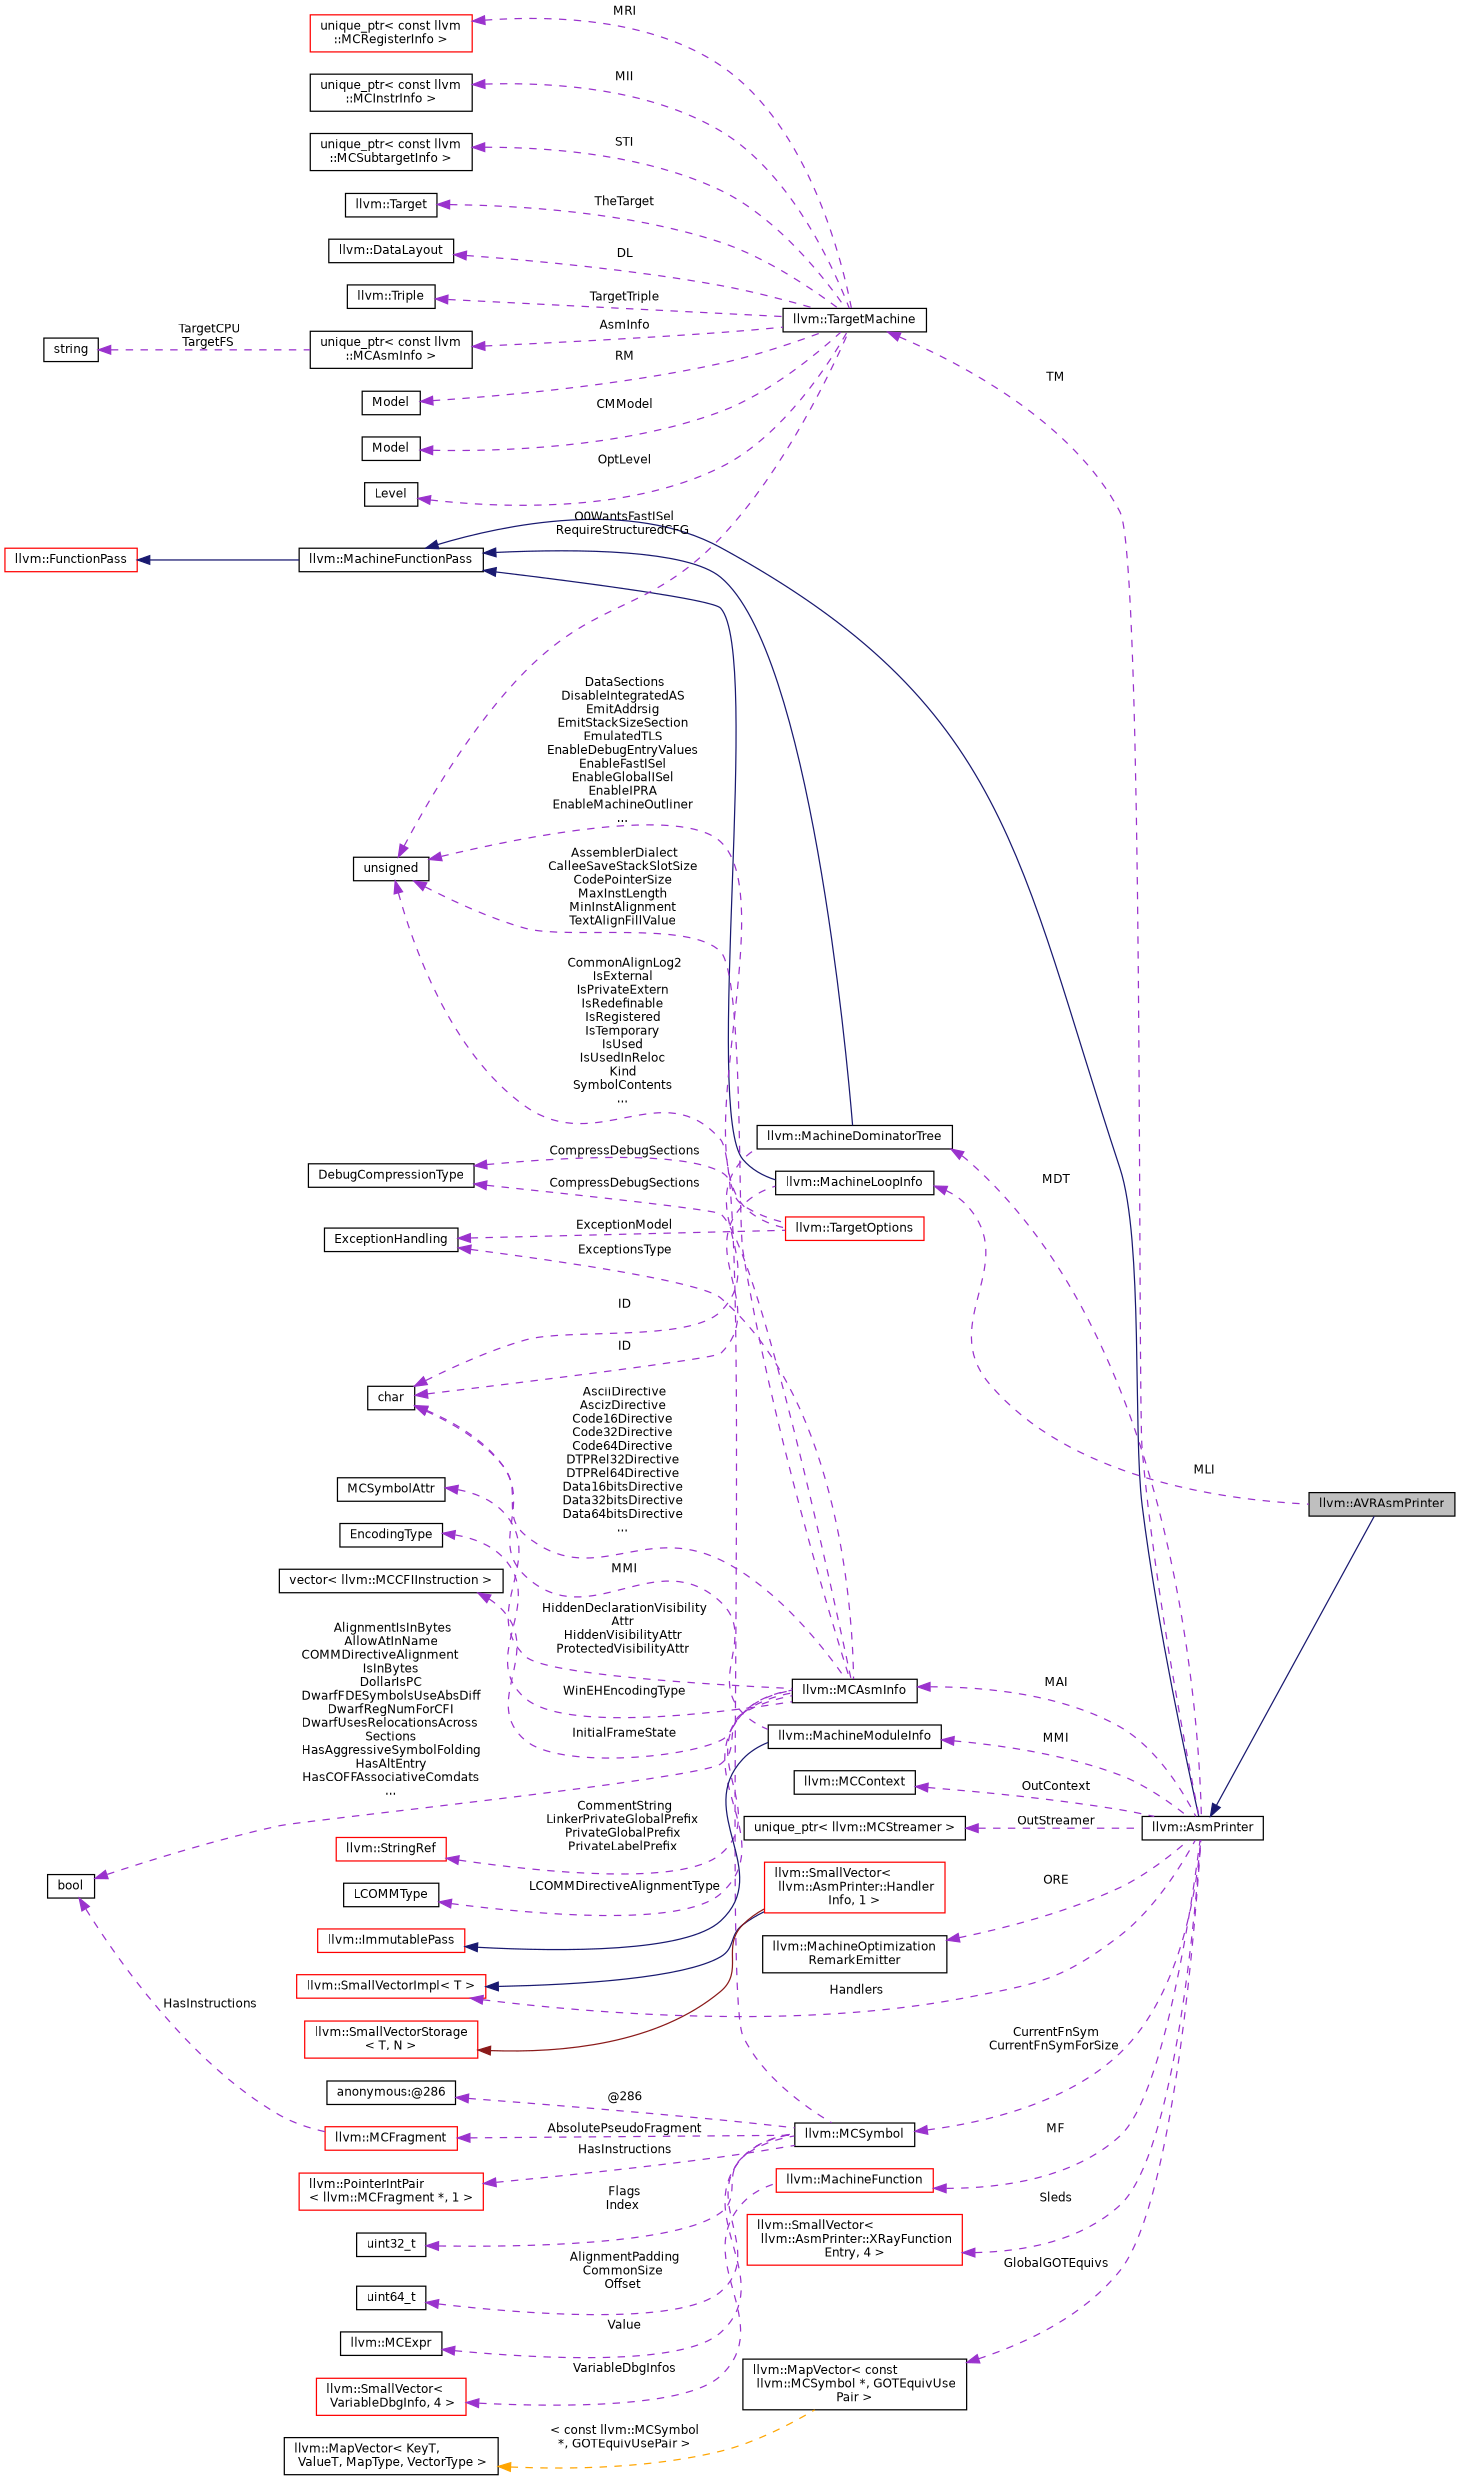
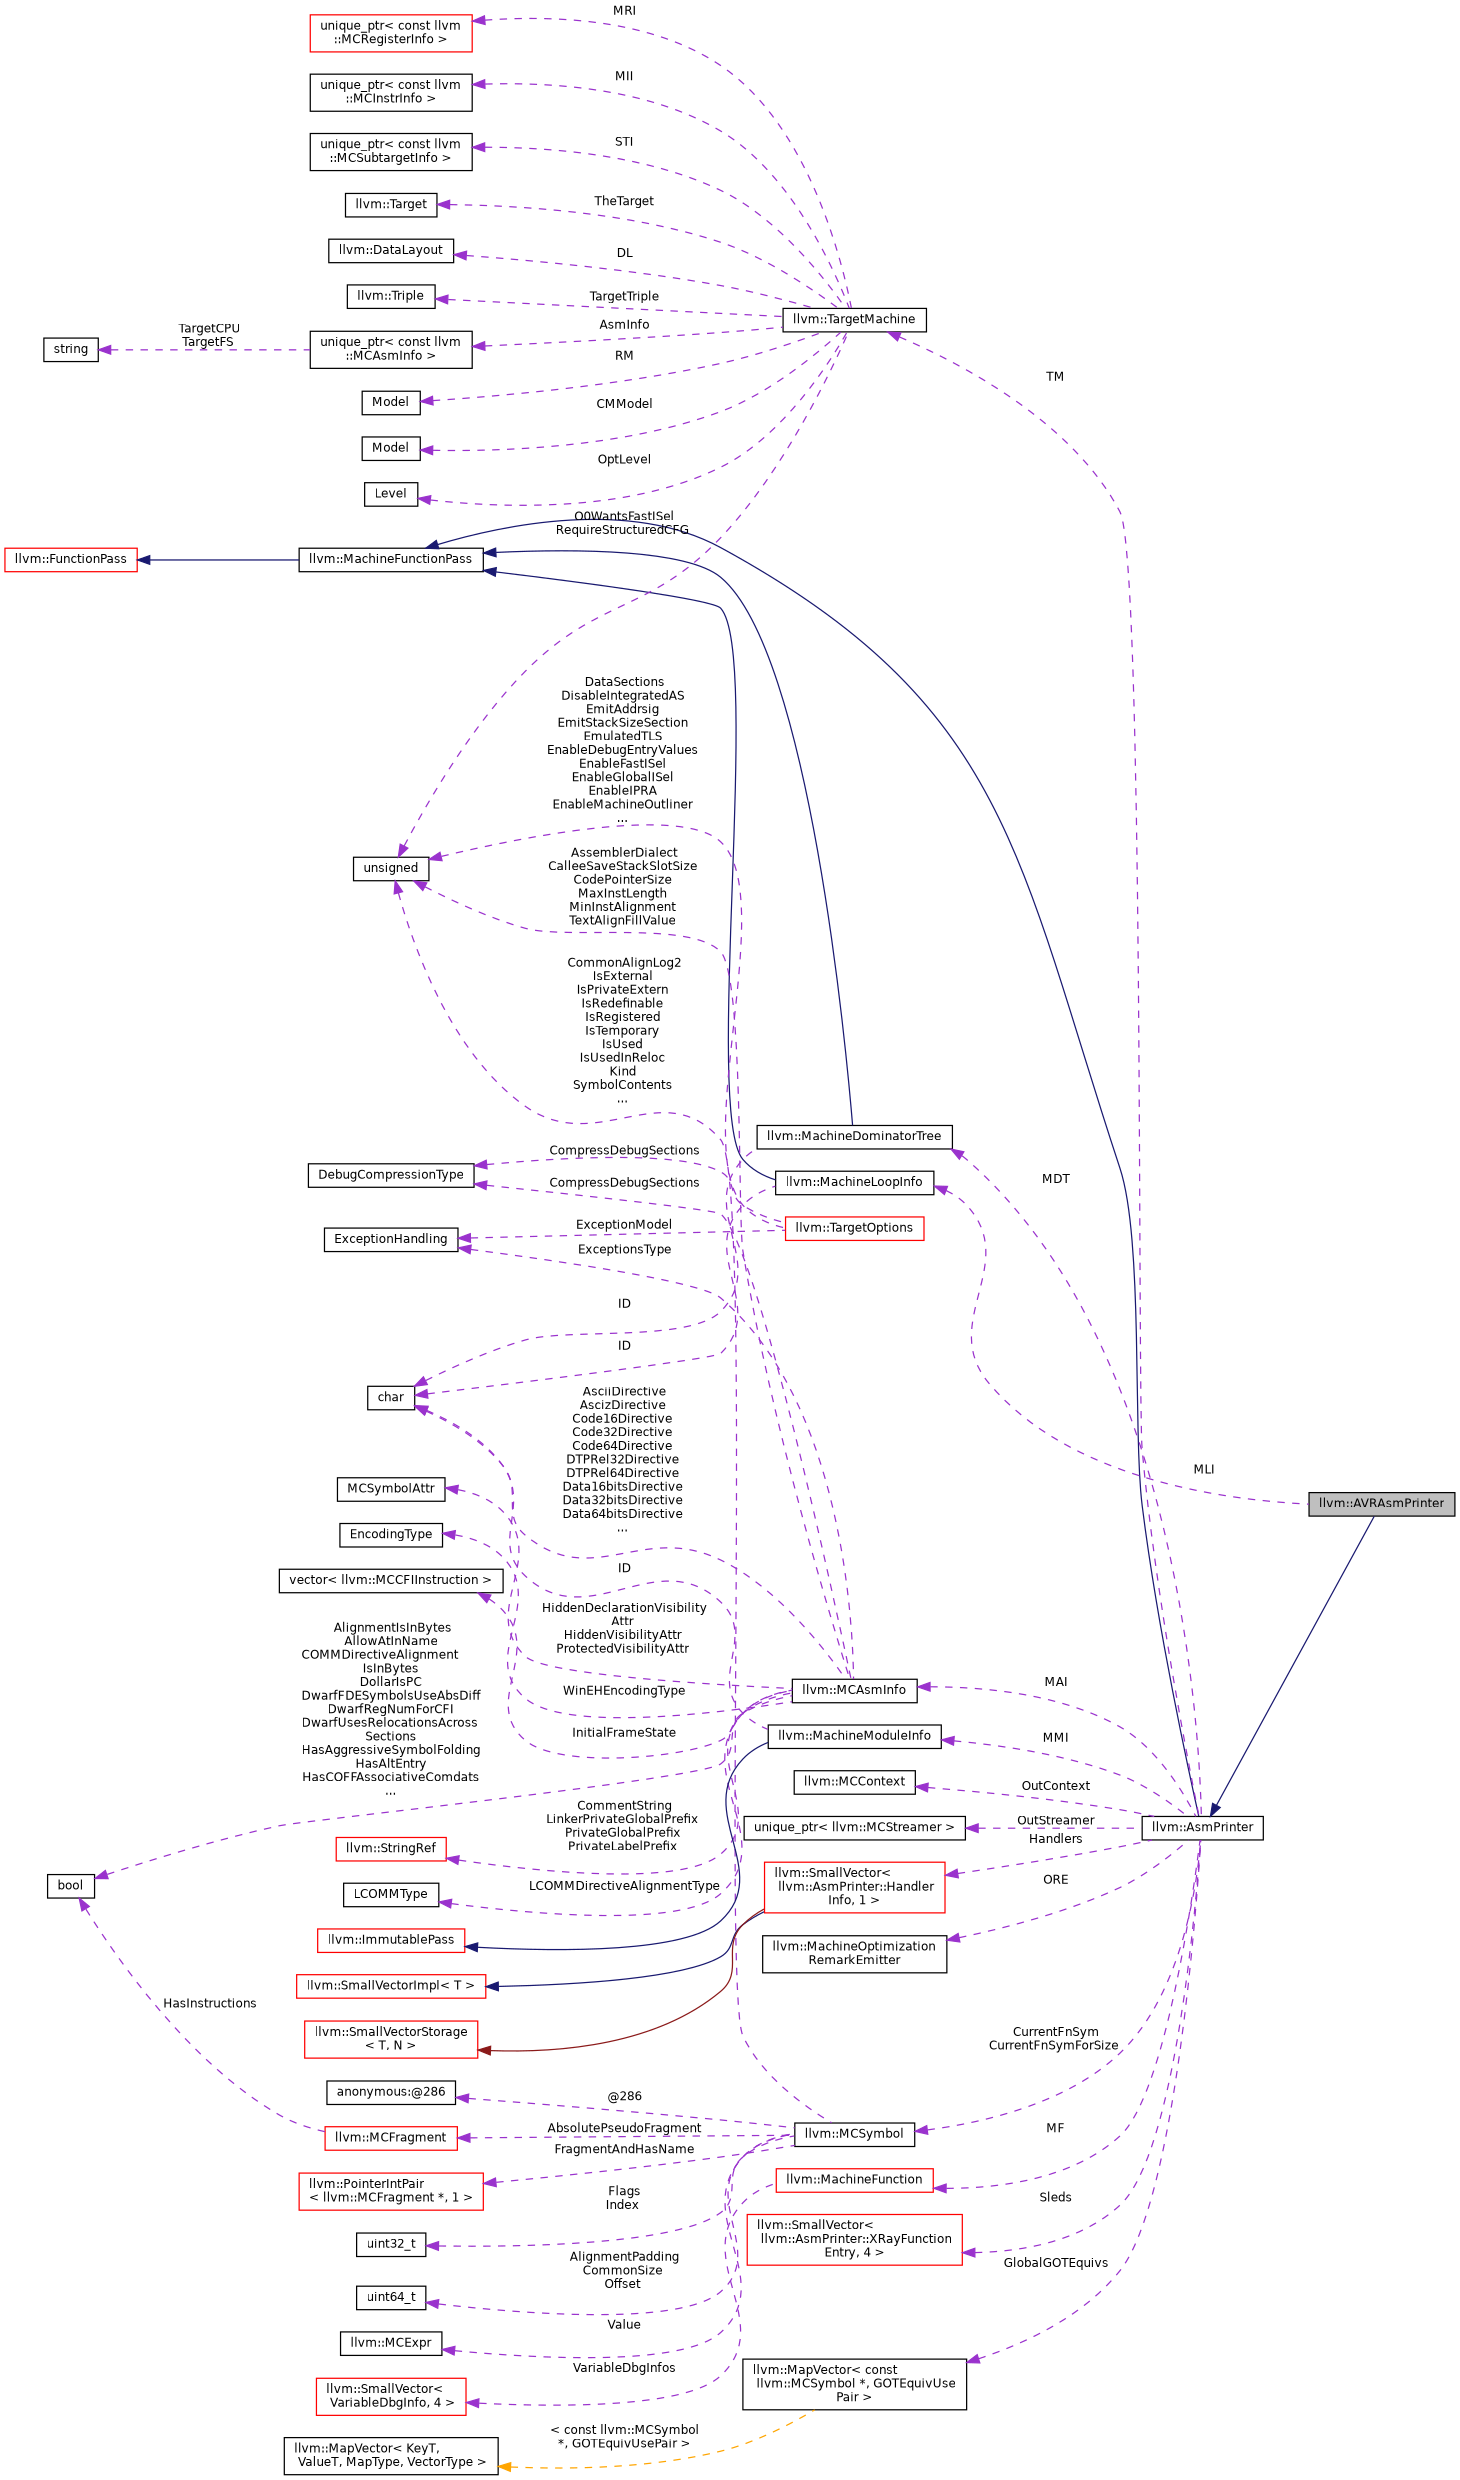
  digraph {
    rankdir=LR
    node [color=black fontname=Helvetica fontsize=10 shape=box]
    edge [color=darkorchid3 dir=back fontname=Helvetica fontsize=10 labelfontname=Helvetica labelfontsize=10 style=dashed]
    n1 [fillcolor=grey75 fontcolor=black height=0.2 label="llvm::AVRAsmPrinter" style=filled width=0.4]
    n2 [height=0.2 label="llvm::AsmPrinter" width=0.4]
    n3 [height=0.2 label="llvm::MachineFunctionPass" width=0.4]
    n4 [height=0.2 label="llvm::MachineDominatorTree" width=0.4]
    n5 [height=0.2 label="llvm::MachineLoopInfo" width=0.4]
    n6 [color=red height=0.2 label="llvm::FunctionPass" width=0.4]
    n7 [height=0.2 label="llvm::TargetMachine" width=0.4]
    n8 [height=0.2 label="llvm::Target" width=0.4]
    n9 [height=0.2 label="llvm::DataLayout" width=0.4]
    n10 [height=0.2 label="llvm::Triple" width=0.4]
    n11 [height=0.2 label=string width=0.4]
    n12 [height=0.2 label="unique_ptr\< const llvm\l::MCAsmInfo \>" width=0.4]
    n13 [height=0.2 label=Model width=0.4]
    n14 [height=0.2 label=Model width=0.4]
    n15 [height=0.2 label=Level width=0.4]
    n16 [color=red height=0.2 label="unique_ptr\< const llvm\l::MCRegisterInfo \>" width=0.4]
    n17 [height=0.2 label="unique_ptr\< const llvm\l::MCInstrInfo \>" width=0.4]
    n18 [height=0.2 label="unique_ptr\< const llvm\l::MCSubtargetInfo \>" width=0.4]
    n19 [height=0.2 label=unsigned width=0.4]
    n20 [color=red height=0.2 label="llvm::TargetOptions" width=0.4]
    n21 [height=0.2 label="llvm::MCAsmInfo" width=0.4]
    n22 [height=0.2 label="llvm::MCSymbol" width=0.4]
    n23 [height=0.2 label=DebugCompressionType width=0.4]
    n24 [height=0.2 label=ExceptionHandling width=0.4]
    n25 [height=0.2 label=bool width=0.4]
    n26 [color=red height=0.2 label="llvm::MCFragment" width=0.4]
    n27 [height=0.2 label=char width=0.4]
    n28 [height=0.2 label="llvm::MachineModuleInfo" width=0.4]
    n29 [color=red height=0.2 label="llvm::StringRef" width=0.4]
    n30 [height=0.2 label=LCOMMType width=0.4]
    n31 [height=0.2 label=MCSymbolAttr width=0.4]
    n32 [height=0.2 label=EncodingType width=0.4]
    n33 [height=0.2 label="vector\< llvm::MCCFIInstruction \>" width=0.4]
    n34 [height=0.2 label="llvm::MCContext" width=0.4]
    n35 [height=0.2 label="unique_ptr\< llvm::MCStreamer \>" width=0.4]
    n36 [color=red height=0.2 label="llvm::MachineFunction" width=0.4]
    n37 [color=red height=0.2 label="llvm::SmallVector\<\l VariableDbgInfo, 4 \>" width=0.4]
    n38 [color=red height=0.2 label="llvm::ImmutablePass" width=0.4]
    n39 [height=0.2 label="llvm::MachineOptimization\lRemarkEmitter" width=0.4]
    n40 [color=red height=0.2 label="llvm::PointerIntPair\l\< llvm::MCFragment *, 1 \>" width=0.4]
    n41 [height=0.2 label=uint32_t width=0.4]
    n42 [height=0.2 label=uint64_t width=0.4]
    n43 [height=0.2 label="llvm::MCExpr" width=0.4]
    n44 [height=0.2 label="anonymous:@286" width=0.4]
    n45 [height=0.2 label="llvm::MapVector\< const\l llvm::MCSymbol *, GOTEquivUse\lPair \>" width=0.4]
    n46 [height=0.2 label="llvm::MapVector\< KeyT,\l ValueT, MapType, VectorType \>" width=0.4]
    n47 [color=red height=0.2 label="llvm::SmallVector\<\l llvm::AsmPrinter::Handler\lInfo, 1 \>" width=0.4]
    n48 [color=red height=0.2 label="llvm::SmallVectorImpl\< T \>" width=0.4]
    n49 [color=red height=0.2 label="llvm::SmallVectorStorage\l\< T, N \>" width=0.4]
    n50 [color=red height=0.2 label="llvm::SmallVector\<\l llvm::AsmPrinter::XRayFunction\lEntry, 4 \>" width=0.4]
    n2 -> n1 [color=midnightblue style=solid]
    n3 -> n2 [color=midnightblue style=solid]
    n3 -> n4 [color=midnightblue style=solid]
    n3 -> n5 [color=midnightblue style=solid]
    n4 -> n2 [label=" MDT"]
    n5 -> n1 [label=" MLI"]
    n6 -> n3 [color=midnightblue style=solid]
    n7 -> n2 [label=" TM"]
    n8 -> n7 [label=" TheTarget"]
    n9 -> n7 [label=" DL"]
    n10 -> n7 [label=" TargetTriple"]
    n11 -> n12 [label=" TargetCPU\nTargetFS"]
    n12 -> n7 [label=" AsmInfo"]
    n13 -> n7 [label=" RM"]
    n14 -> n7 [label=" CMModel"]
    n15 -> n7 [label=" OptLevel"]
    n16 -> n7 [label=" MRI"]
    n17 -> n7 [label=" MII"]
    n18 -> n7 [label=" STI"]
    n19 -> n7 [label=" O0WantsFastISel\nRequireStructuredCFG"]
    n19 -> n20 [label=" DataSections\nDisableIntegratedAS\nEmitAddrsig\nEmitStackSizeSection\nEmulatedTLS\nEnableDebugEntryValues\nEnableFastISel\nEnableGlobalISel\nEnableIPRA\nEnableMachineOutliner\n..."]
    n19 -> n21 [label=" AssemblerDialect\nCalleeSaveStackSlotSize\nCodePointerSize\nMaxInstLength\nMinInstAlignment\nTextAlignFillValue"]
    n19 -> n22 [label=" CommonAlignLog2\nIsExternal\nIsPrivateExtern\nIsRedefinable\nIsRegistered\nIsTemporary\nIsUsed\nIsUsedInReloc\nKind\nSymbolContents\n..."]
    n21 -> n2 [label=" MAI"]
    n22 -> n2 [label=" CurrentFnSym\nCurrentFnSymForSize"]
    n23 -> n20 [label=" CompressDebugSections"]
    n23 -> n21 [label=" CompressDebugSections"]
    n24 -> n20 [label=" ExceptionModel"]
    n24 -> n21 [label=" ExceptionsType"]
    n25 -> n21 [label=" AlignmentIsInBytes\nAllowAtInName\nCOMMDirectiveAlignment\lIsInBytes\nDollarIsPC\nDwarfFDESymbolsUseAbsDiff\nDwarfRegNumForCFI\nDwarfUsesRelocationsAcross\lSections\nHasAggressiveSymbolFolding\nHasAltEntry\nHasCOFFAssociativeComdats\n..."]
    n25 -> n26 [label=" HasInstructions"]
    n26 -> n22 [label=" AbsolutePseudoFragment"]
    n27 -> n4 [label=" ID"]
    n27 -> n5 [label=" ID"]
    n27 -> n21 [label=" AsciiDirective\nAscizDirective\nCode16Directive\nCode32Directive\nCode64Directive\nDTPRel32Directive\nDTPRel64Directive\nData16bitsDirective\nData32bitsDirective\nData64bitsDirective\n..."]
-   n27 -> n28 [label=" MMI"]
+   n27 -> n28 [label=" ID"]
    n28 -> n2 [label=" MMI"]
    n29 -> n21 [label=" CommentString\nLinkerPrivateGlobalPrefix\nPrivateGlobalPrefix\nPrivateLabelPrefix"]
    n30 -> n21 [label=" LCOMMDirectiveAlignmentType"]
    n31 -> n21 [label=" HiddenDeclarationVisibility\lAttr\nHiddenVisibilityAttr\nProtectedVisibilityAttr"]
    n32 -> n21 [label=" WinEHEncodingType"]
    n33 -> n21 [label=" InitialFrameState"]
    n34 -> n2 [label=" OutContext"]
    n35 -> n2 [label=" OutStreamer"]
    n36 -> n2 [label=" MF"]
    n37 -> n36 [label=" VariableDbgInfos"]
    n38 -> n28 [color=midnightblue style=solid]
    n39 -> n2 [label=" ORE"]
-   n40 -> n22 [label=" HasInstructions"]
+   n40 -> n22 [label=" FragmentAndHasName"]
    n41 -> n22 [label=" Flags\nIndex"]
    n42 -> n22 [label=" AlignmentPadding\nCommonSize\nOffset"]
    n43 -> n22 [label=" Value"]
    n44 -> n22 [label=" @286"]
    n45 -> n2 [label=" GlobalGOTEquivs"]
    n46 -> n45 [color=orange label=" \< const llvm::MCSymbol\l *, GOTEquivUsePair \>"]
-   n48 -> n2 [label=" Handlers"]
+   n47 -> n2 [label=" Handlers"]
    n48 -> n47 [color=midnightblue style=solid]
    n49 -> n47 [color=firebrick4 style=solid]
    n50 -> n2 [label=" Sleds"]
  }
